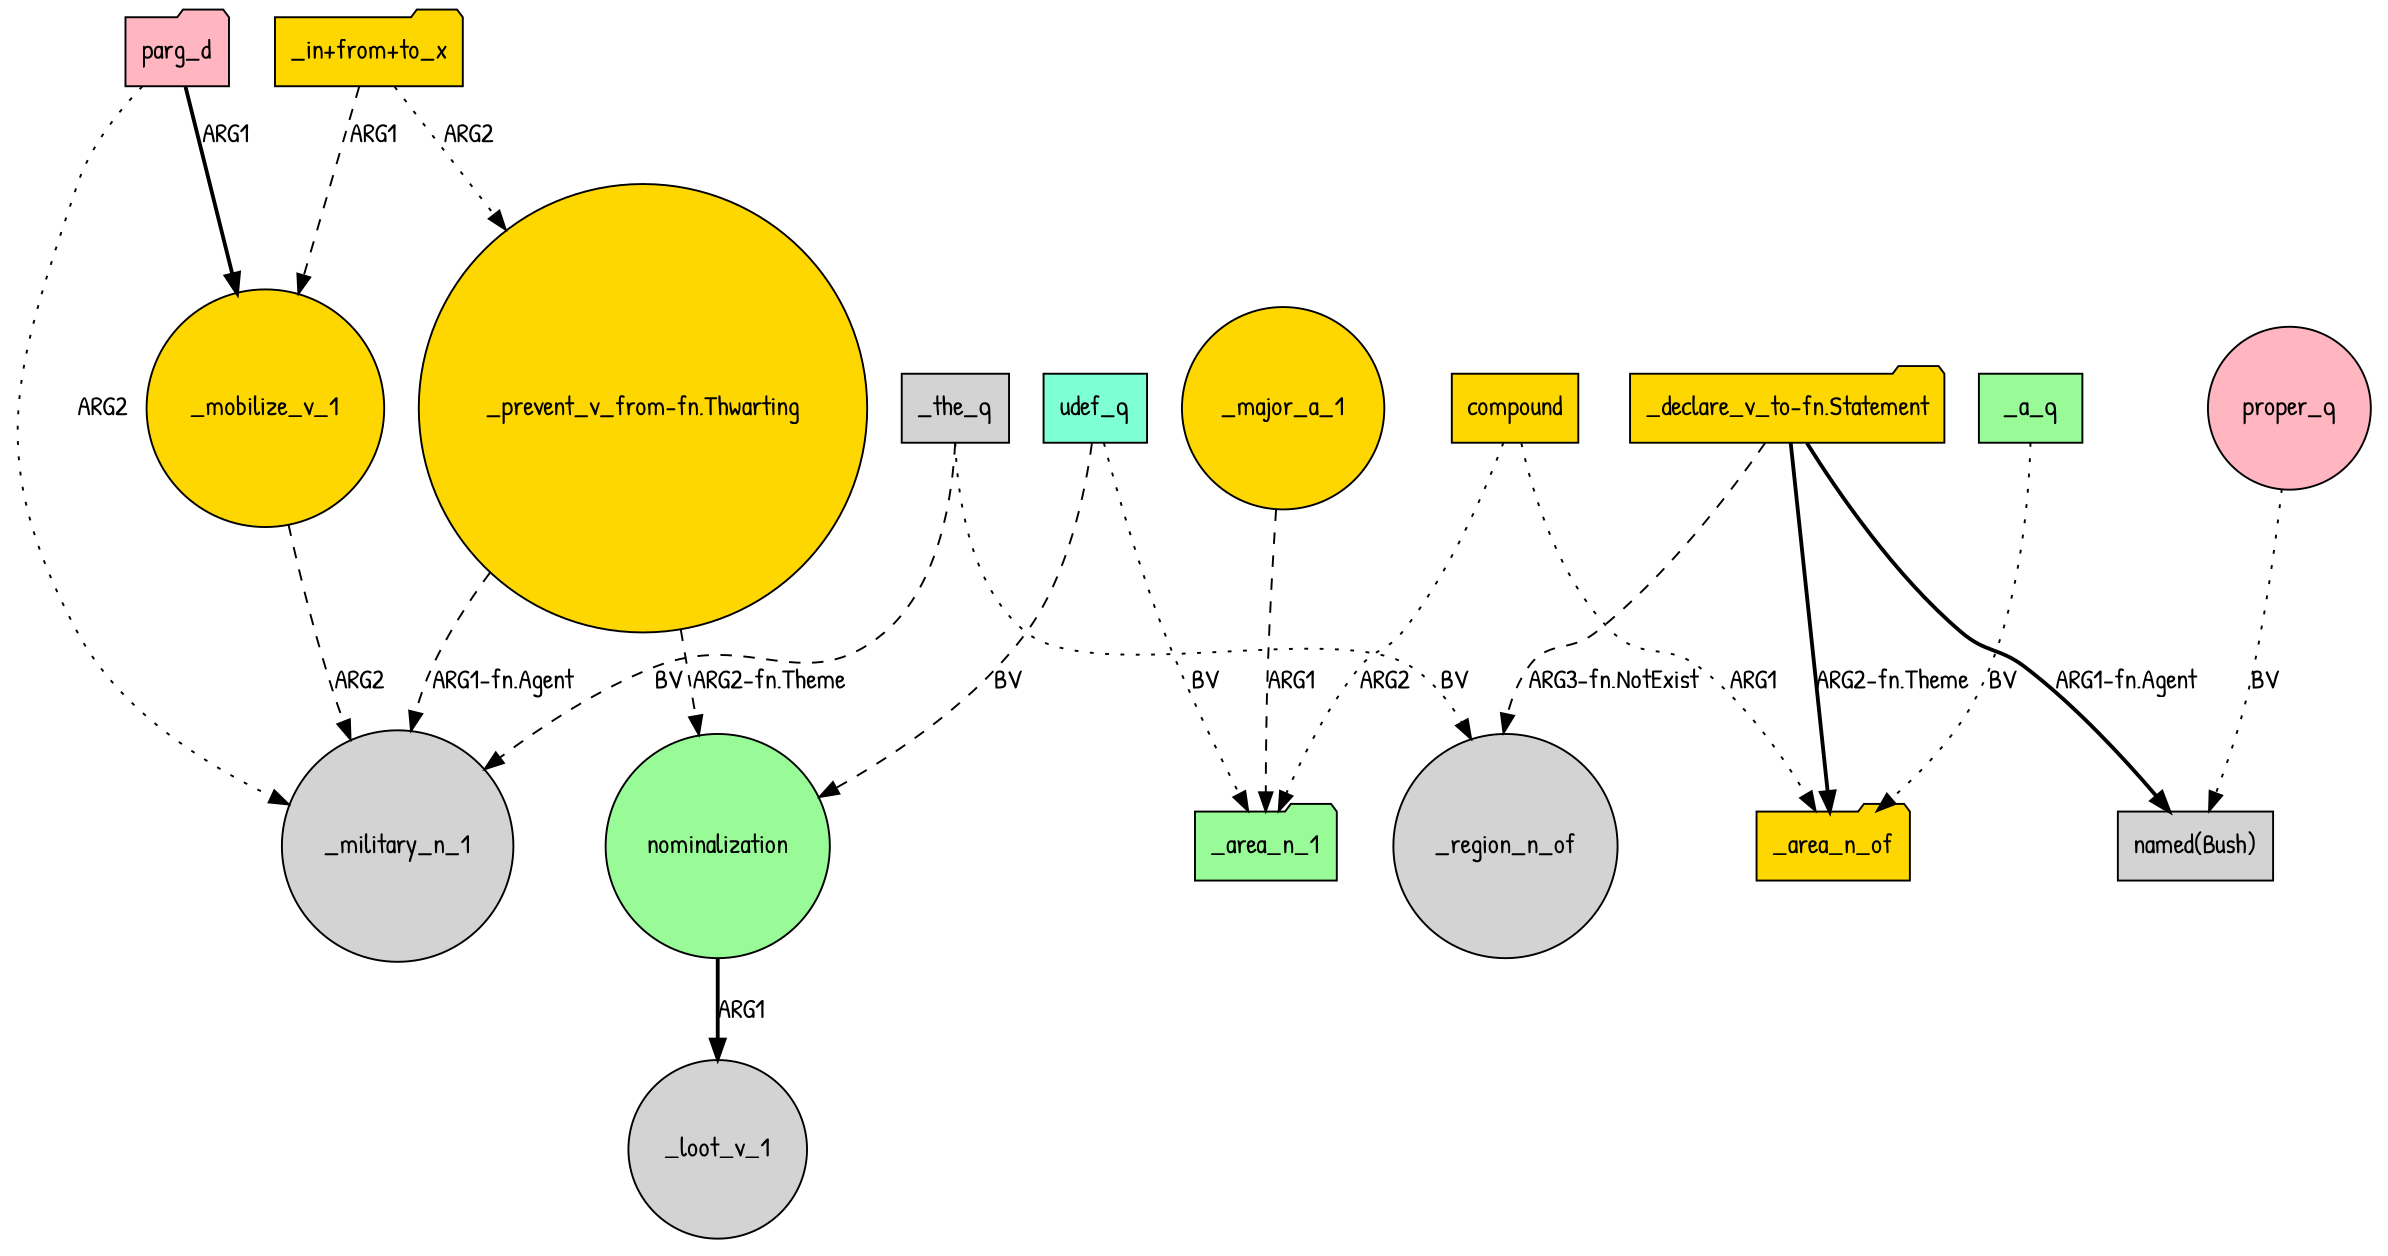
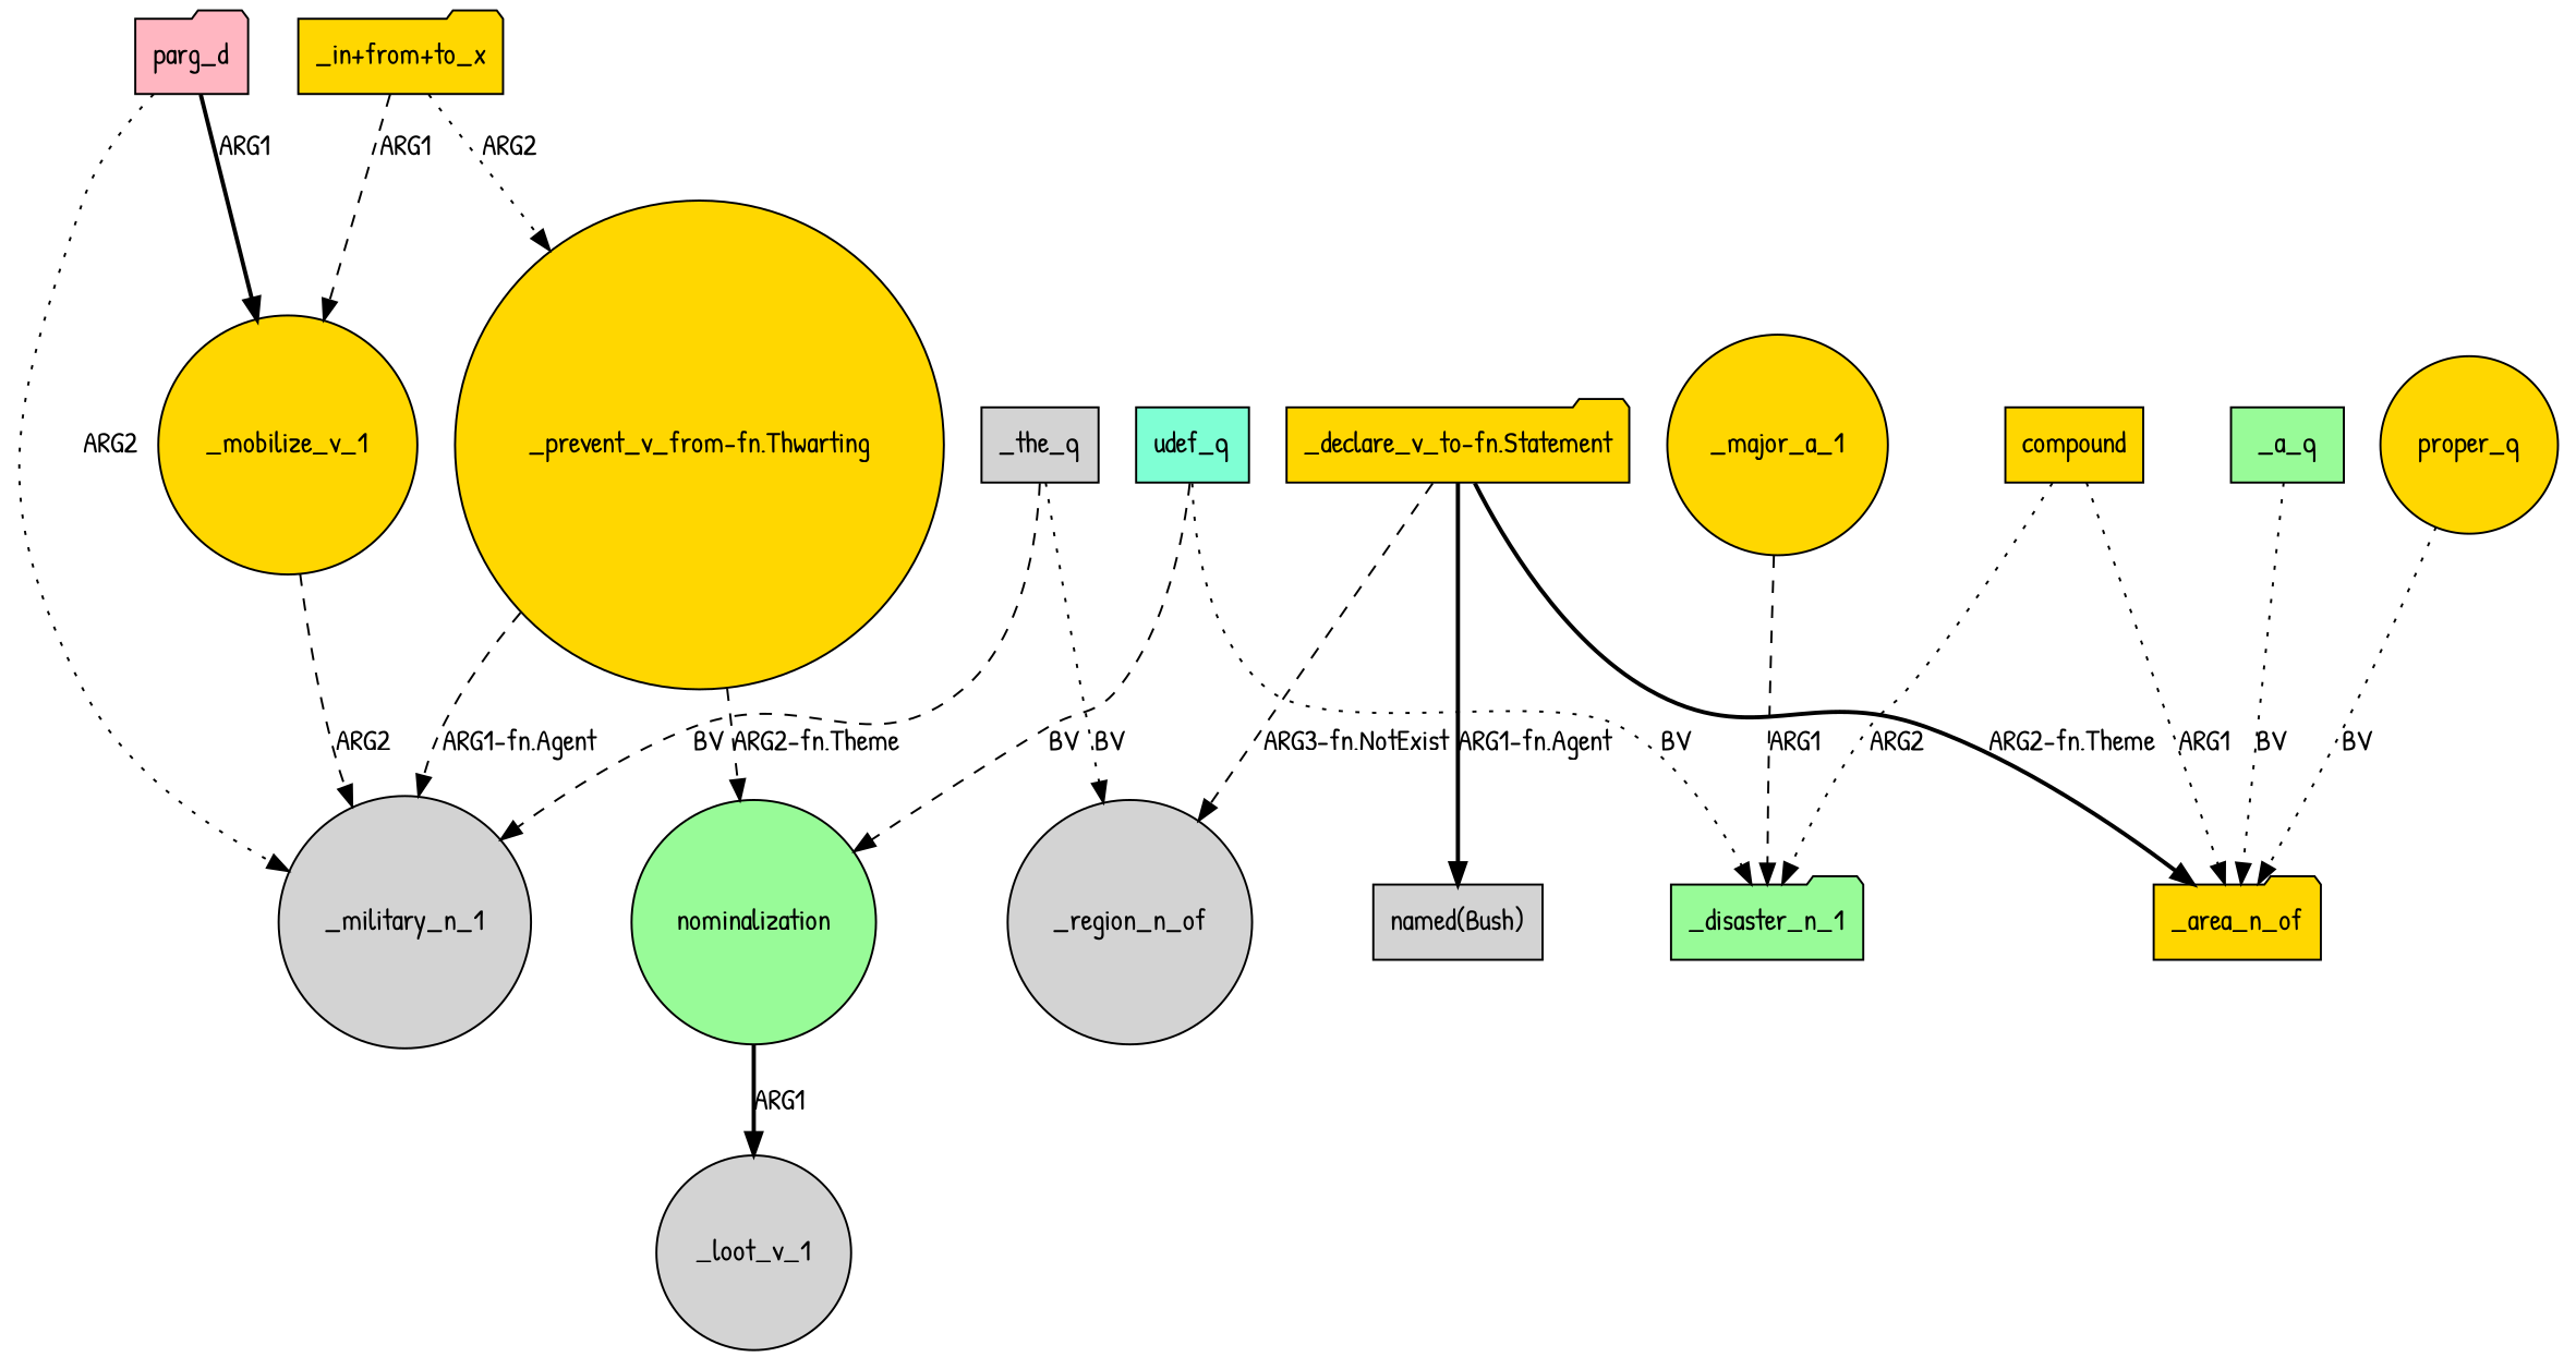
  digraph {
    fontname="Patrick Hand"
    node [fillcolor=gold fontname="Patrick Hand" shape=circle style=filled]
    edge [fontname="Patrick Hand" style=dashed]
    "_declare_v_to-fn.Statement" [shape=folder]
    _region_n_of [fillcolor=lightgrey]
    _area_n_of [shape=folder]
    "named(Bush)" [fillcolor=lightgrey shape=box]
    udef_q [fillcolor=aquamarine shape=box]
-   _disaster_n_1 [fillcolor=palegreen shape=folder label=_area_n_1]
+   _disaster_n_1 [fillcolor=palegreen shape=folder]
    nominalization [fillcolor=palegreen]
    _loot_v_1 [fillcolor=lightgrey]
    n9 [label="_in+from+to_x" shape=folder]
    _mobilize_v_1
    "_prevent_v_from-fn.Thwarting"
    _military_n_1 [fillcolor=lightgrey]
    _a_q [fillcolor=palegreen shape=box]
    compound [shape=box]
    parg_d [fillcolor=lightpink shape=folder]
-   proper_q [fillcolor=lightpink]
+   proper_q
    _major_a_1
    _the_q [fillcolor=lightgrey shape=box]
    "_declare_v_to-fn.Statement" -> _region_n_of [label="ARG3-fn.NotExist"]
    "_declare_v_to-fn.Statement" -> _area_n_of [label="ARG2-fn.Theme" style=bold]
    "_declare_v_to-fn.Statement" -> "named(Bush)" [label="ARG1-fn.Agent" style=bold]
    udef_q -> _disaster_n_1 [label=BV style=dotted]
    udef_q -> nominalization [label=BV]
    nominalization -> _loot_v_1 [label=ARG1 style=bold]
    n9 -> _mobilize_v_1 [label=ARG1]
    n9 -> "_prevent_v_from-fn.Thwarting" [label=ARG2 style=dotted]
    _mobilize_v_1 -> _military_n_1 [label=ARG2]
    "_prevent_v_from-fn.Thwarting" -> nominalization [label="ARG2-fn.Theme"]
    "_prevent_v_from-fn.Thwarting" -> _military_n_1 [label="ARG1-fn.Agent"]
    _a_q -> _area_n_of [label=BV style=dotted]
    compound -> _area_n_of [label=ARG1 style=dotted]
    compound -> _disaster_n_1 [label=ARG2 style=dotted]
    parg_d -> _mobilize_v_1 [label=ARG1 style=bold]
    parg_d -> _military_n_1 [label=ARG2 style=dotted]
-   proper_q -> "named(Bush)" [label=BV style=dotted]
+   proper_q -> _area_n_of [label=BV style=dotted]
    _major_a_1 -> _disaster_n_1 [label=ARG1]
    _the_q -> _region_n_of [label=BV style=dotted]
    _the_q -> _military_n_1 [label=BV]
  }
